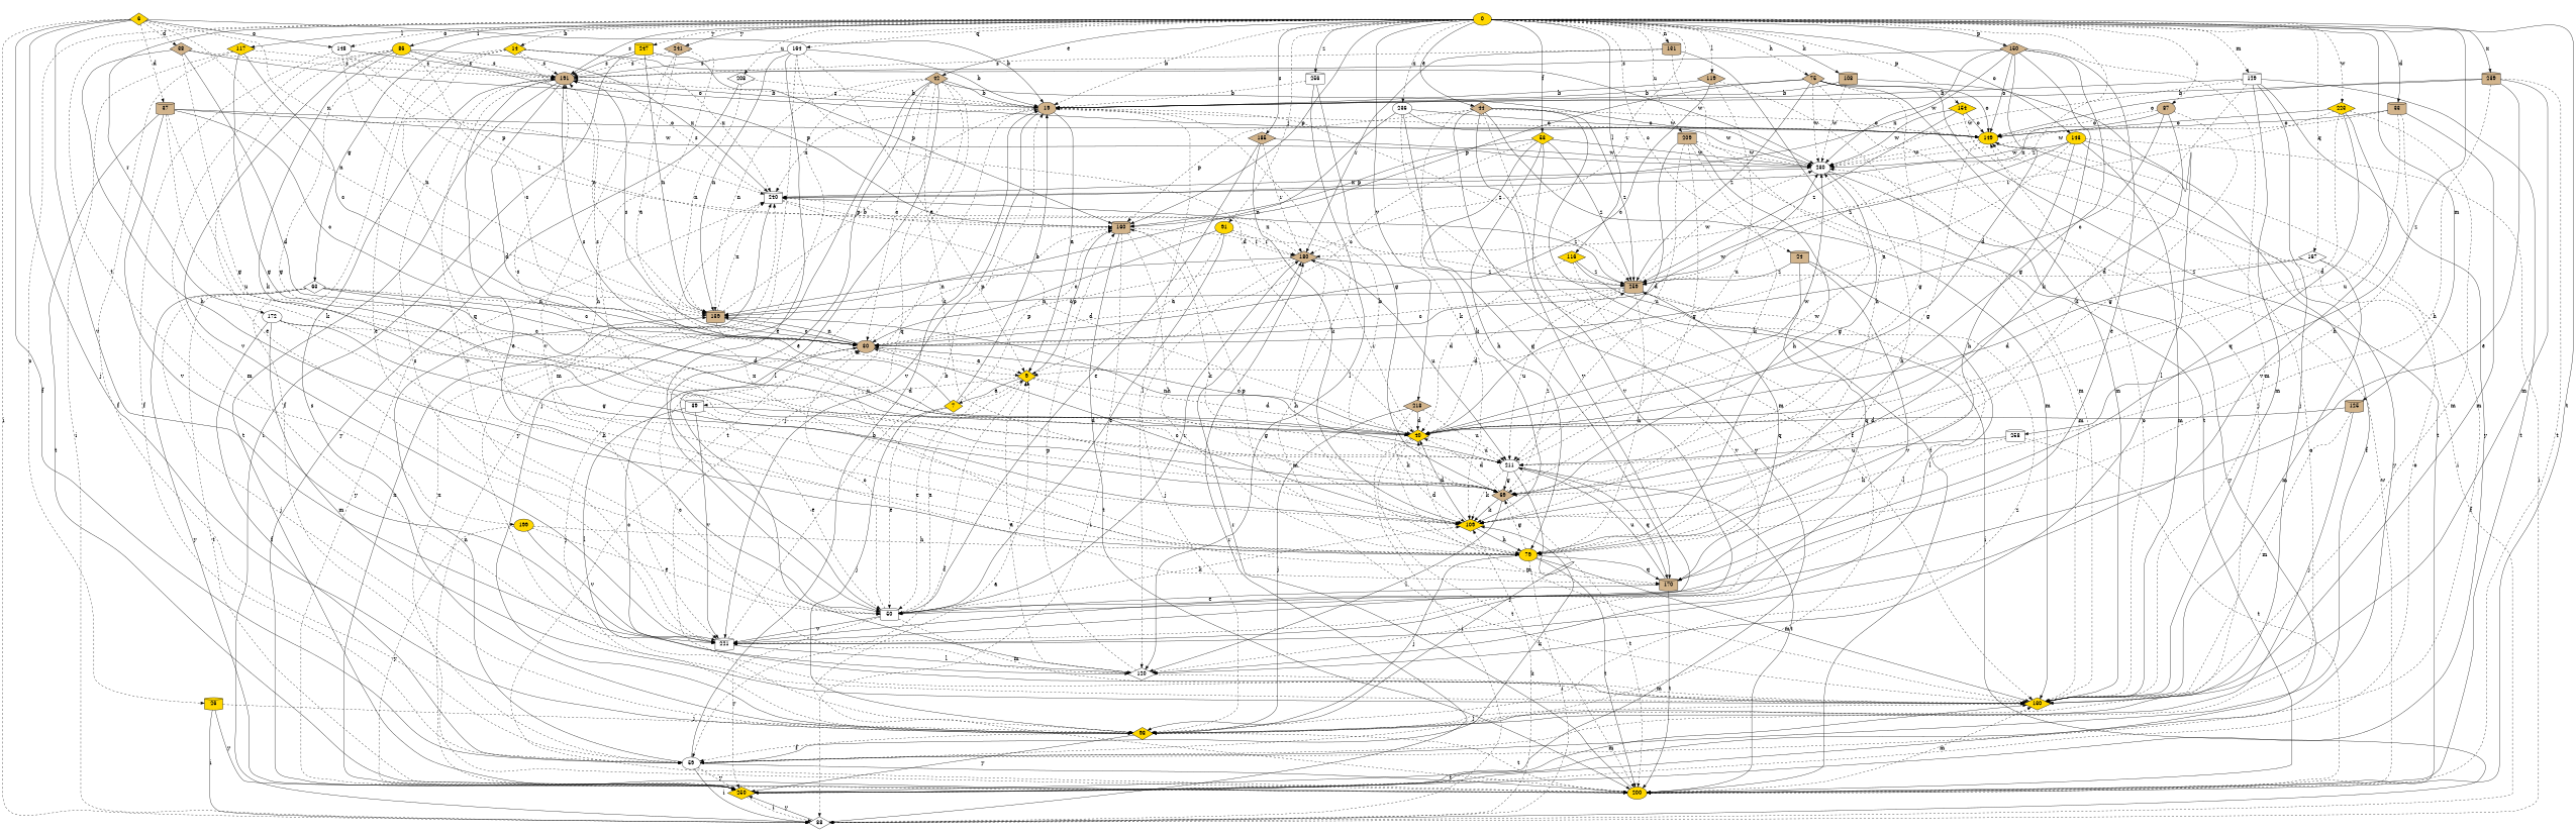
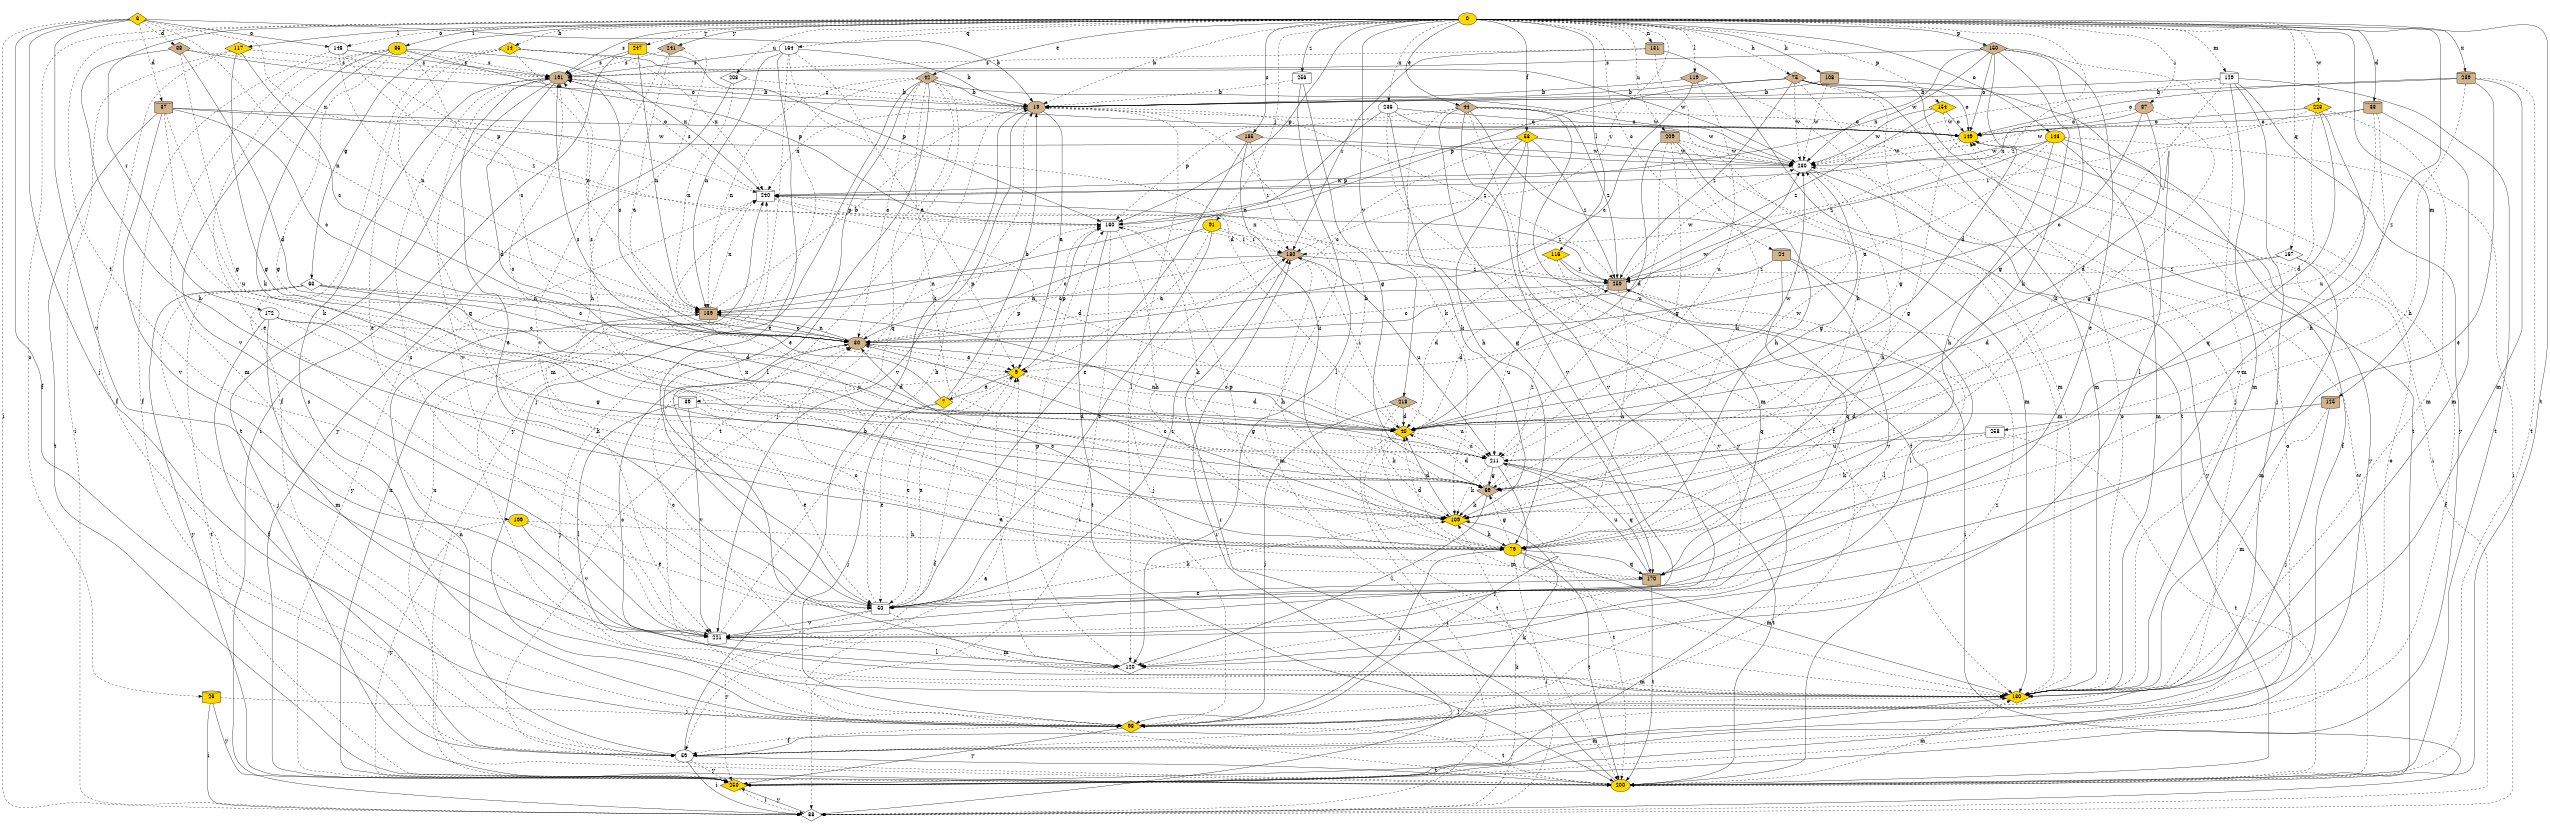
  strict digraph {
    node [fillcolor=tan shape=diamond style=filled]
    edge [style=solid]
    0 [fillcolor=gold shape=ellipse]
    14 [fillcolor=gold]
    19 [shape=ellipse]
    24 [shape=cylinder]
    26 [fillcolor=gold shape=cylinder]
    33 [shape=cylinder]
    42
    44
    53 [fillcolor=gold]
    63 [fillcolor=white]
    75
    86 [fillcolor=gold shape=ellipse]
    87 [shape=ellipse]
    91 [fillcolor=gold shape=ellipse]
    108 [shape=cylinder]
    116 [fillcolor=gold]
    117 [fillcolor=gold]
    119
    125 [shape=cylinder]
    129 [fillcolor=white shape=cylinder]
    131 [shape=cylinder]
    143 [fillcolor=gold shape=ellipse]
    148 [fillcolor=white shape=ellipse]
    150
    154 [fillcolor=gold]
-   160 [shape=cylinder]
+   160 [fillcolor=white shape=cylinder]
    164 [fillcolor=white shape=ellipse]
    167 [fillcolor=white]
    172 [fillcolor=white shape=ellipse]
    180
    185
    191 [shape=ellipse]
    199 [fillcolor=gold shape=ellipse]
    200 [fillcolor=gold shape=ellipse]
    208 [fillcolor=white]
    209 [shape=cylinder]
    218
    223 [fillcolor=gold]
    236 [fillcolor=white shape=ellipse]
    239 [shape=cylinder]
    241
    247 [fillcolor=gold shape=cylinder]
    256 [fillcolor=white shape=cylinder]
    258 [fillcolor=white shape=cylinder]
    259 [shape=cylinder]
    59 [fillcolor=white shape=ellipse]
    139 [shape=cylinder]
    240 [fillcolor=white shape=cylinder]
    50 [fillcolor=white shape=cylinder]
    170 [shape=cylinder]
    230 [fillcolor=white shape=ellipse]
    98 [fillcolor=gold]
    221 [fillcolor=white shape=cylinder]
    9 [fillcolor=gold]
    120 [fillcolor=white]
    149 [fillcolor=gold shape=ellipse]
    88 [fillcolor=white]
    250 [fillcolor=gold]
    79 [fillcolor=gold shape=ellipse]
    130 [fillcolor=gold]
    211 [fillcolor=white shape=ellipse]
    30 [shape=ellipse]
    109 [fillcolor=gold]
    40 [fillcolor=gold]
    69
    6 [fillcolor=gold]
    37 [shape=cylinder]
    38
    7 [fillcolor=gold]
    39 [fillcolor=white shape=cylinder]
    0 -> 14 [label=b style=dashed]
    0 -> 19 [label=b style=dashed]
    0 -> 24 [label=c style=dashed]
    0 -> 26 [label=c style=dashed]
    0 -> 33 [label=d]
    0 -> 42 [label=e]
    0 -> 44 [label=e]
    0 -> 53 [label=f]
    0 -> 63 [label=g]
    0 -> 75 [label=h style=dashed]
    0 -> 86 [label=i]
    0 -> 87 [label=i style=dashed]
    0 -> 91 [label=j style=dashed]
    0 -> 108 [label=k]
    0 -> 116 [label=l]
    0 -> 117 [label=l]
    0 -> 119 [label=l style=dashed]
    0 -> 125 [label=m]
    0 -> 129 [label=m style=dashed]
    0 -> 131 [label=n style=dashed]
    0 -> 143 [label=o]
    0 -> 148 [label=o style=dashed]
    0 -> 150 [label=p]
    0 -> 154 [label=p style=dashed]
    0 -> 160 [label=p]
    0 -> 164 [label=q style=dashed]
    0 -> 167 [label=q style=dashed]
    0 -> 172 [label=r]
    0 -> 180 [label=r style=dashed]
    0 -> 185 [label=s]
    0 -> 191 [label=s]
    0 -> 199 [label=t style=dashed]
    0 -> 200 [label=t]
    0 -> 208 [label=u style=dashed]
    0 -> 209 [label=u style=dashed]
    0 -> 218 [label=v]
    0 -> 223 [label=w style=dashed]
    0 -> 236 [label=x style=dashed]
    0 -> 239 [label=x]
    0 -> 241 [label=y]
    0 -> 247 [label=y style=dashed]
    0 -> 256 [label=z]
    0 -> 258 [label=z]
    0 -> 259 [label=z style=dashed]
-   14 -> 191 [label=s style=dashed]
    14 -> 59 [label=f style=dashed]
    14 -> 139 [label=n style=dashed]
    14 -> 240 [label=x style=dashed]
    14 -> 50 [label=e style=dashed]
    14 -> 170 [label=q style=dashed]
    14 -> 230 [label=w]
    19 -> 191 [label=s style=dashed]
    19 -> 259 [label=z style=dashed]
    19 -> 240 [label=x style=dashed]
    19 -> 98 [label=j style=dashed]
    19 -> 221 [label=v]
    19 -> 9 [label=a]
    19 -> 120 [label=l style=dashed]
    19 -> 149 [label=o style=dashed]
    24 -> 259 [label=z]
    24 -> 170 [label=q]
    24 -> 221 [label=v]
    24 -> 120 [label=l]
    26 -> 98 [label=j style=dashed]
    26 -> 88 [label=i]
    26 -> 250 [label=y]
    33 -> 230 [label=w style=dashed]
    33 -> 149 [label=o]
    33 -> 79 [label=h style=dashed]
    33 -> 130 [label=m]
    33 -> 211 [label=u style=dashed]
    42 -> 19 [label=b]
    42 -> 200 [label=t style=dashed]
    42 -> 139 [label=n style=dashed]
    42 -> 50 [label=e]
    42 -> 170 [label=q style=dashed]
    42 -> 230 [label=w]
    42 -> 98 [label=j]
    42 -> 120 [label=l]
    42 -> 250 [label=y style=dashed]
    42 -> 30 [label=c style=dashed]
    42 -> 109 [label=k style=dashed]
    44 -> 160 [label=p style=dashed]
    44 -> 200 [label=t]
    44 -> 259 [label=z]
    44 -> 59 [label=f style=dashed]
    44 -> 221 [label=v]
    44 -> 149 [label=o style=dashed]
    44 -> 250 [label=y]
    44 -> 130 [label=m]
    44 -> 109 [label=k style=dashed]
    53 -> 160 [label=p]
    53 -> 259 [label=z]
    53 -> 230 [label=w]
    53 -> 221 [label=v]
    53 -> 79 [label=h]
    53 -> 30 [label=c style=dashed]
    53 -> 109 [label=k]
    63 -> 200 [label=t style=dashed]
    63 -> 139 [label=n style=dashed]
    63 -> 98 [label=j style=dashed]
    63 -> 250 [label=y]
    63 -> 30 [label=c]
    63 -> 40 [label=d]
    75 -> 19 [label=b]
    75 -> 160 [label=p]
    75 -> 200 [label=t]
    75 -> 259 [label=z]
    75 -> 230 [label=w style=dashed]
    75 -> 98 [label=j style=dashed]
    75 -> 149 [label=o]
    75 -> 130 [label=m]
    75 -> 69 [label=g style=dashed]
    86 -> 160 [label=p]
    86 -> 191 [label=s style=dashed]
    86 -> 240 [label=x]
    86 -> 50 [label=e style=dashed]
    86 -> 221 [label=v]
    86 -> 130 [label=m style=dashed]
    86 -> 30 [label=c style=dashed]
    86 -> 109 [label=k]
    86 -> 69 [label=g style=dashed]
    87 -> 240 [label=x]
    87 -> 149 [label=o style=dashed]
    87 -> 30 [label=c]
    87 -> 40 [label=d]
    87 -> 69 [label=g style=dashed]
    91 -> 180 [label=r style=dashed]
    91 -> 50 [label=e]
    91 -> 9 [label=a style=dashed]
    91 -> 130 [label=m style=dashed]
    91 -> 30 [label=c]
    108 -> 19 [label=b]
    108 -> 230 [label=w style=dashed]
    108 -> 120 [label=l]
    116 -> 259 [label=z]
    116 -> 221 [label=v style=dashed]
    116 -> 88 [label=i]
    116 -> 40 [label=d style=dashed]
    117 -> 191 [label=s style=dashed]
    117 -> 59 [label=f style=dashed]
    117 -> 88 [label=i style=dashed]
    117 -> 30 [label=c]
    117 -> 69 [label=g]
    119 -> 19 [label=b]
    119 -> 130 [label=m style=dashed]
    119 -> 211 [label=u style=dashed]
    119 -> 30 [label=c]
    125 -> 98 [label=j]
    125 -> 130 [label=m style=dashed]
    125 -> 40 [label=d]
    129 -> 19 [label=b]
    129 -> 200 [label=t]
    129 -> 230 [label=w style=dashed]
    129 -> 98 [label=j]
    129 -> 250 [label=y]
    129 -> 130 [label=m]
    129 -> 109 [label=k style=dashed]
    131 -> 180 [label=r]
    131 -> 191 [label=s style=dashed]
    131 -> 200 [label=t]
    131 -> 79 [label=h style=dashed]
    143 -> 259 [label=z]
    143 -> 59 [label=f]
    143 -> 230 [label=w]
    143 -> 9 [label=a style=dashed]
    143 -> 88 [label=i style=dashed]
    143 -> 79 [label=h]
    143 -> 130 [label=m]
    148 -> 160 [label=p style=dashed]
    148 -> 191 [label=s]
    148 -> 259 [label=z style=dashed]
    148 -> 59 [label=f style=dashed]
    148 -> 139 [label=n style=dashed]
    150 -> 191 [label=s]
    150 -> 240 [label=x]
    150 -> 50 [label=e]
    150 -> 230 [label=w]
    150 -> 149 [label=o]
    150 -> 130 [label=m style=dashed]
    150 -> 109 [label=k]
    150 -> 40 [label=d]
    150 -> 69 [label=g]
    154 -> 259 [label=z]
    154 -> 230 [label=w]
    154 -> 149 [label=o]
    154 -> 88 [label=i style=dashed]
    160 -> 180 [label=r style=dashed]
    160 -> 200 [label=t]
    160 -> 88 [label=i style=dashed]
    160 -> 79 [label=h style=dashed]
    160 -> 109 [label=k style=dashed]
    164 -> 19 [label=b]
    164 -> 191 [label=s]
    164 -> 139 [label=n]
    164 -> 50 [label=e]
    164 -> 9 [label=a style=dashed]
    164 -> 130 [label=m style=dashed]
    164 -> 40 [label=d style=dashed]
    167 -> 259 [label=z style=dashed]
    167 -> 59 [label=f style=dashed]
    167 -> 130 [label=m]
    167 -> 40 [label=d]
    172 -> 59 [label=f]
    172 -> 79 [label=h style=dashed]
    172 -> 130 [label=m]
    172 -> 30 [label=c style=dashed]
    172 -> 69 [label=g]
    180 -> 259 [label=z]
    180 -> 139 [label=n]
    180 -> 240 [label=x style=dashed]
    180 -> 98 [label=j style=dashed]
    180 -> 79 [label=h style=dashed]
    180 -> 211 [label=u]
    180 -> 30 [label=c style=dashed]
    185 -> 180 [label=r style=dashed]
    185 -> 50 [label=e]
    185 -> 230 [label=w]
    185 -> 109 [label=k]
    191 -> 19 [label=b]
    191 -> 200 [label=t]
    191 -> 50 [label=e]
    191 -> 221 [label=v style=dashed]
    191 -> 40 [label=d]
    199 -> 50 [label=e style=dashed]
    199 -> 221 [label=v]
    199 -> 250 [label=y style=dashed]
    199 -> 79 [label=h style=dashed]
    200 -> 180 [label=r]
    200 -> 240 [label=x style=dashed]
    200 -> 230 [label=w style=dashed]
    200 -> 9 [label=a style=dashed]
    200 -> 130 [label=m style=dashed]
    208 -> 19 [label=b style=dashed]
    208 -> 139 [label=n style=dashed]
    208 -> 250 [label=y]
    209 -> 230 [label=w style=dashed]
    209 -> 79 [label=h]
    209 -> 130 [label=m style=dashed]
    209 -> 211 [label=u style=dashed]
    209 -> 109 [label=k style=dashed]
    209 -> 40 [label=d]
    209 -> 69 [label=g style=dashed]
    218 -> 98 [label=j]
    218 -> 211 [label=u style=dashed]
    218 -> 109 [label=k style=dashed]
    218 -> 40 [label=d]
    223 -> 180 [label=r style=dashed]
    223 -> 170 [label=q]
    223 -> 221 [label=v]
    223 -> 149 [label=o]
    223 -> 130 [label=m style=dashed]
    223 -> 40 [label=d style=dashed]
    236 -> 139 [label=n]
    236 -> 170 [label=q]
    236 -> 230 [label=w]
    236 -> 149 [label=o]
    236 -> 130 [label=m style=dashed]
    239 -> 19 [label=b]
    239 -> 200 [label=t style=dashed]
    239 -> 50 [label=e]
    239 -> 149 [label=o]
    239 -> 79 [label=h style=dashed]
    239 -> 130 [label=m]
    241 -> 191 [label=s style=dashed]
    241 -> 221 [label=v style=dashed]
    241 -> 9 [label=a style=dashed]
    241 -> 79 [label=h style=dashed]
    247 -> 160 [label=p]
    247 -> 191 [label=s]
    247 -> 139 [label=n]
    247 -> 88 [label=i]
    256 -> 19 [label=b style=dashed]
    256 -> 120 [label=l]
    256 -> 69 [label=g]
    258 -> 200 [label=t style=dashed]
    258 -> 211 [label=u]
    258 -> 109 [label=k style=dashed]
    259 -> 139 [label=n]
    259 -> 170 [label=q]
    259 -> 230 [label=w style=dashed]
    259 -> 120 [label=l style=dashed]
    259 -> 79 [label=h style=dashed]
    259 -> 211 [label=u style=dashed]
    259 -> 30 [label=c style=dashed]
    259 -> 40 [label=d style=dashed]
    59 -> 19 [label=b]
    59 -> 200 [label=t]
    59 -> 139 [label=n]
    59 -> 149 [label=o style=dashed]
    59 -> 88 [label=i]
    59 -> 250 [label=y style=dashed]
    59 -> 109 [label=k]
    139 -> 19 [label=b style=dashed]
    139 -> 240 [label=x style=dashed]
    139 -> 211 [label=u style=dashed]
    139 -> 30 [label=c]
    240 -> 160 [label=p style=dashed]
    240 -> 191 [label=s style=dashed]
    240 -> 259 [label=z]
    240 -> 250 [label=y style=dashed]
    240 -> 40 [label=d style=dashed]
    50 -> 180 [label=r]
    50 -> 221 [label=v]
    50 -> 9 [label=a style=dashed]
    50 -> 250 [label=y style=dashed]
    50 -> 130 [label=m style=dashed]
    50 -> 30 [label=c style=dashed]
    50 -> 109 [label=k style=dashed]
    170 -> 200 [label=t]
    170 -> 50 [label=e]
    170 -> 211 [label=u]
    230 -> 240 [label=x]
    230 -> 250 [label=y]
    230 -> 79 [label=h style=dashed]
    230 -> 69 [label=g]
    98 -> 191 [label=s]
    98 -> 200 [label=t style=dashed]
    98 -> 259 [label=z style=dashed]
    98 -> 59 [label=f style=dashed]
    98 -> 250 [label=y]
    221 -> 19 [label=b style=dashed]
    221 -> 191 [label=s style=dashed]
    221 -> 120 [label=l]
    9 -> 160 [label=p]
    9 -> 59 [label=f style=dashed]
    9 -> 50 [label=e style=dashed]
    9 -> 40 [label=d style=dashed]
    9 -> 69 [label=g style=dashed]
    9 -> 7 [label=a]
    9 -> 39 [label=d style=dashed]
    120 -> 160 [label=p style=dashed]
    120 -> 9 [label=a style=dashed]
    120 -> 130 [label=m style=dashed]
    120 -> 30 [label=c style=dashed]
    149 -> 230 [label=w style=dashed]
    149 -> 250 [label=y]
    149 -> 69 [label=g style=dashed]
    88 -> 180 [label=r]
    88 -> 250 [label=y]
    88 -> 109 [label=k style=dashed]
    250 -> 240 [label=x]
    250 -> 149 [label=o style=dashed]
    250 -> 88 [label=i style=dashed]
    250 -> 130 [label=m]
    79 -> 160 [label=p style=dashed]
    79 -> 200 [label=t]
    79 -> 240 [label=x style=dashed]
    79 -> 170 [label=q]
    79 -> 98 [label=j]
    79 -> 88 [label=i style=dashed]
    79 -> 130 [label=m]
+   79 -> 30 [label=c]
    79 -> 40 [label=d style=dashed]
    79 -> 69 [label=g style=dashed]
    130 -> 98 [label=j style=dashed]
    130 -> 149 [label=o style=dashed]
    130 -> 30 [label=c]
    211 -> 191 [label=s style=dashed]
    211 -> 200 [label=t]
    211 -> 139 [label=n]
    211 -> 170 [label=q]
    211 -> 230 [label=w style=dashed]
    211 -> 98 [label=j]
    211 -> 109 [label=k style=dashed]
    211 -> 69 [label=g]
    30 -> 160 [label=p style=dashed]
    30 -> 191 [label=s]
    30 -> 139 [label=n]
    30 -> 230 [label=w]
    30 -> 98 [label=j style=dashed]
    30 -> 9 [label=a style=dashed]
    109 -> 79 [label=h]
    109 -> 30 [label=c]
    109 -> 40 [label=d]
    40 -> 180 [label=r style=dashed]
    40 -> 200 [label=t style=dashed]
    40 -> 230 [label=w]
    40 -> 88 [label=i style=dashed]
    40 -> 130 [label=m style=dashed]
    40 -> 211 [label=u style=dashed]
    40 -> 30 [label=c]
    69 -> 19 [label=b style=dashed]
    69 -> 200 [label=t style=dashed]
    69 -> 259 [label=z style=dashed]
    69 -> 120 [label=l]
    69 -> 109 [label=k]
    69 -> 40 [label=d style=dashed]
    6 -> 19 [label=b]
    6 -> 148 [label=o]
    6 -> 59 [label=f]
    6 -> 139 [label=n style=dashed]
    6 -> 240 [label=x style=dashed]
    6 -> 98 [label=j]
    6 -> 221 [label=v]
    6 -> 88 [label=i style=dashed]
    6 -> 37 [label=d style=dashed]
    6 -> 38 [label=d style=dashed]
    37 -> 200 [label=t]
    37 -> 230 [label=w]
    37 -> 221 [label=v]
    37 -> 149 [label=o]
    37 -> 211 [label=u style=dashed]
    37 -> 30 [label=c]
    37 -> 109 [label=k style=dashed]
    38 -> 191 [label=s style=dashed]
    38 -> 149 [label=o]
    38 -> 79 [label=h]
    38 -> 40 [label=d]
    38 -> 69 [label=g style=dashed]
    7 -> 19 [label=b]
    7 -> 160 [label=p style=dashed]
    7 -> 191 [label=s]
    7 -> 50 [label=e style=dashed]
    7 -> 98 [label=j]
    39 -> 191 [label=s style=dashed]
    39 -> 50 [label=e style=dashed]
    39 -> 221 [label=v]
    39 -> 120 [label=l]
    39 -> 40 [label=d]
  }
